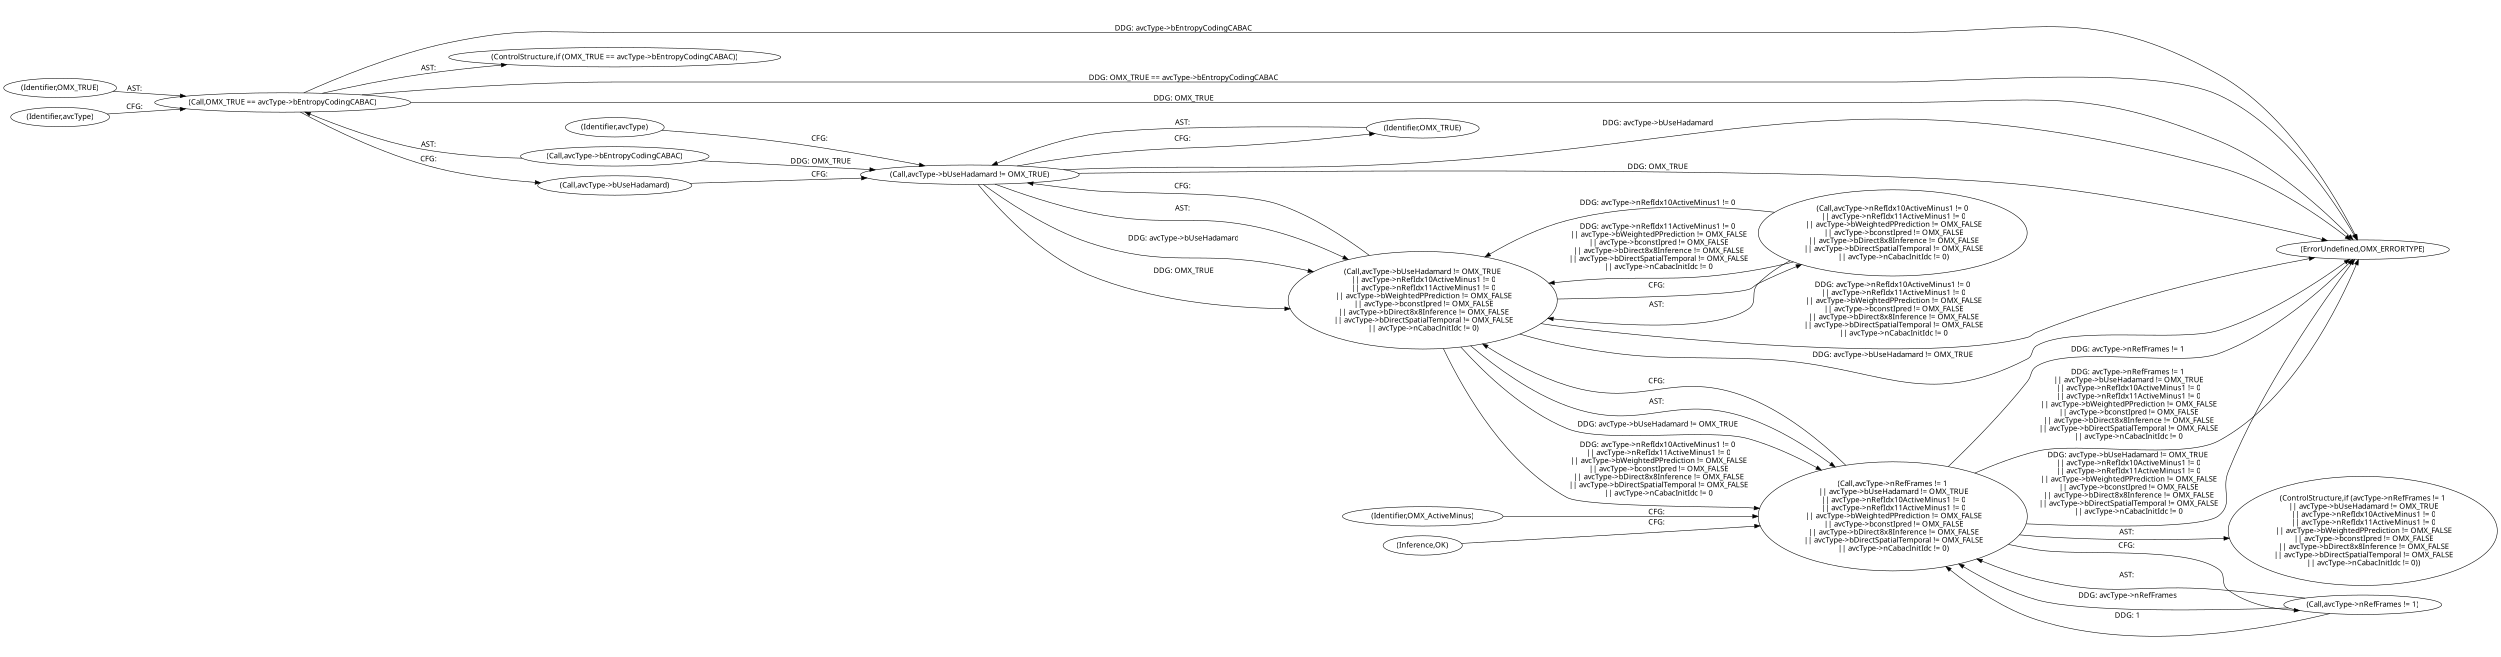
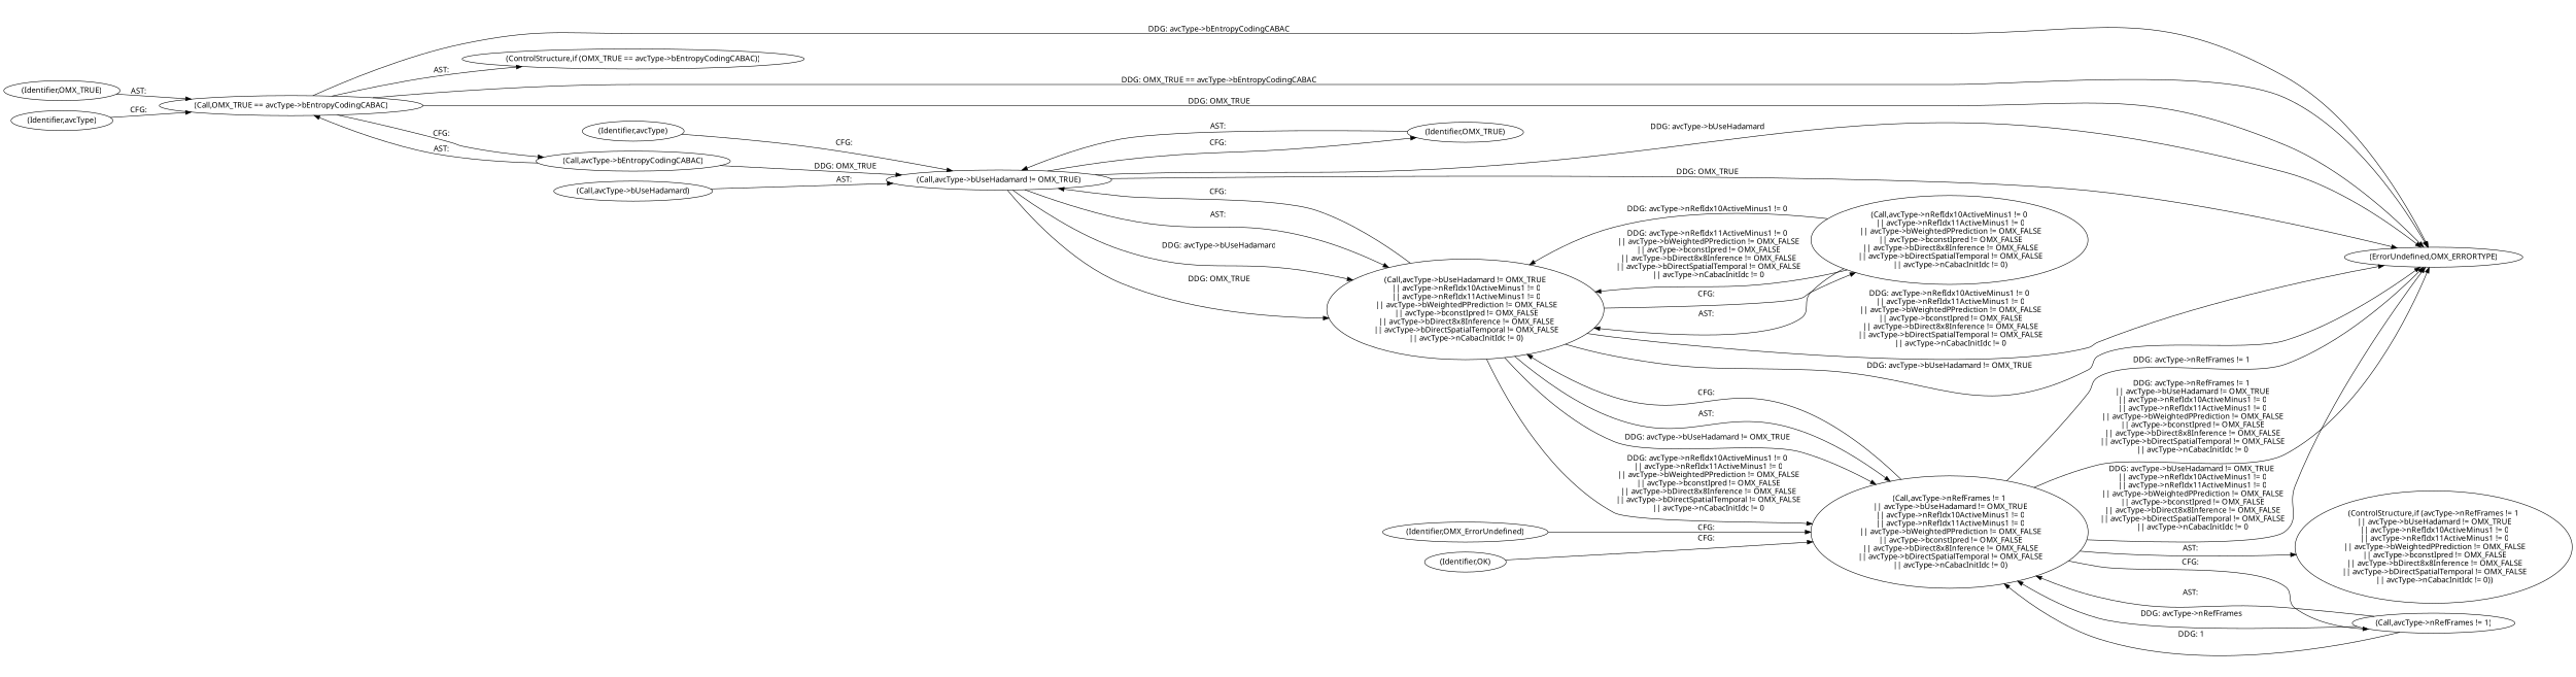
  digraph {
    fontname="Noto Sans"
    rankdir=LR
    node [fontname="Noto Sans"]
    edge [fontname="Noto Sans"]
    n1 [label="(Call,OMX_TRUE == avcType->bEntropyCodingCABAC)"]
    n2 [label="(ControlStructure,if (OMX_TRUE == avcType->bEntropyCodingCABAC))"]
    n3 [label="(Call,avcType->bEntropyCodingCABAC)"]
    n4 [label="(ErrorUndefined,OMX_ERRORTYPE)"]
    n5 [label="(Call,avcType->bUseHadamard != OMX_TRUE)"]
    n6 [label="(Call,avcType->bUseHadamard != OMX_TRUE\n || avcType->nRefIdx10ActiveMinus1 != 0\n || avcType->nRefIdx11ActiveMinus1 != 0\n || avcType->bWeightedPPrediction != OMX_FALSE\n || avcType->bconstIpred != OMX_FALSE\n || avcType->bDirect8x8Inference != OMX_FALSE\n || avcType->bDirectSpatialTemporal != OMX_FALSE\n || avcType->nCabacInitIdc != 0)"]
    n7 [label="(Identifier,OMX_TRUE)"]
    n8 [label="(Call,avcType->nRefFrames != 1\n || avcType->bUseHadamard != OMX_TRUE\n || avcType->nRefIdx10ActiveMinus1 != 0\n || avcType->nRefIdx11ActiveMinus1 != 0\n || avcType->bWeightedPPrediction != OMX_FALSE\n || avcType->bconstIpred != OMX_FALSE\n || avcType->bDirect8x8Inference != OMX_FALSE\n || avcType->bDirectSpatialTemporal != OMX_FALSE\n || avcType->nCabacInitIdc != 0)"]
    n9 [label="(Call,avcType->nRefIdx10ActiveMinus1 != 0\n || avcType->nRefIdx11ActiveMinus1 != 0\n || avcType->bWeightedPPrediction != OMX_FALSE\n || avcType->bconstIpred != OMX_FALSE\n || avcType->bDirect8x8Inference != OMX_FALSE\n || avcType->bDirectSpatialTemporal != OMX_FALSE\n || avcType->nCabacInitIdc != 0)"]
    n10 [label="(ControlStructure,if (avcType->nRefFrames != 1\n || avcType->bUseHadamard != OMX_TRUE\n || avcType->nRefIdx10ActiveMinus1 != 0\n || avcType->nRefIdx11ActiveMinus1 != 0\n || avcType->bWeightedPPrediction != OMX_FALSE\n || avcType->bconstIpred != OMX_FALSE\n || avcType->bDirect8x8Inference != OMX_FALSE\n || avcType->bDirectSpatialTemporal != OMX_FALSE\n || avcType->nCabacInitIdc != 0))"]
    n11 [label="(Call,avcType->nRefFrames != 1)"]
-   n12 [label="(Identifier,OMX_ActiveMinus)"]
+   n12 [label="(Identifier,OMX_ErrorUndefined)"]
    n13 [label="(Call,avcType->bUseHadamard)"]
    n14 [label="(Identifier,avcType)"]
    n15 [label="(Identifier,OMX_TRUE)"]
-   n16 [label="(Inference,OK)"]
+   n16 [label="(Identifier,OK)"]
    n17 [label="(Identifier,avcType)"]
    n1 -> n2 [label="AST: "]
-   n1 -> n13 [label="CFG: "]
+   n1 -> n3 [label="CFG: "]
    n1 -> n4 [label="DDG: avcType->bEntropyCodingCABAC"]
    n1 -> n4 [label="DDG: OMX_TRUE == avcType->bEntropyCodingCABAC"]
    n1 -> n4 [label="DDG: OMX_TRUE"]
    n3 -> n1 [label="AST: "]
    n3 -> n5 [label="DDG: OMX_TRUE"]
    n5 -> n4 [label="DDG: avcType->bUseHadamard"]
    n5 -> n4 [label="DDG: OMX_TRUE"]
    n5 -> n6 [label="AST: "]
    n5 -> n6 [label="DDG: avcType->bUseHadamard"]
    n5 -> n6 [label="DDG: OMX_TRUE"]
    n5 -> n7 [label="CFG: "]
    n6 -> n4 [label="DDG: avcType->nRefIdx10ActiveMinus1 != 0\n || avcType->nRefIdx11ActiveMinus1 != 0\n || avcType->bWeightedPPrediction != OMX_FALSE\n || avcType->bconstIpred != OMX_FALSE\n || avcType->bDirect8x8Inference != OMX_FALSE\n || avcType->bDirectSpatialTemporal != OMX_FALSE\n || avcType->nCabacInitIdc != 0"]
    n6 -> n4 [label="DDG: avcType->bUseHadamard != OMX_TRUE"]
    n6 -> n5 [label="CFG: "]
    n6 -> n8 [label="AST: "]
    n6 -> n8 [label="DDG: avcType->bUseHadamard != OMX_TRUE"]
    n6 -> n8 [label="DDG: avcType->nRefIdx10ActiveMinus1 != 0\n || avcType->nRefIdx11ActiveMinus1 != 0\n || avcType->bWeightedPPrediction != OMX_FALSE\n || avcType->bconstIpred != OMX_FALSE\n || avcType->bDirect8x8Inference != OMX_FALSE\n || avcType->bDirectSpatialTemporal != OMX_FALSE\n || avcType->nCabacInitIdc != 0"]
    n6 -> n9 [label="CFG: "]
    n7 -> n5 [label="AST: "]
    n8 -> n4 [label="DDG: avcType->bUseHadamard != OMX_TRUE\n || avcType->nRefIdx10ActiveMinus1 != 0\n || avcType->nRefIdx11ActiveMinus1 != 0\n || avcType->bWeightedPPrediction != OMX_FALSE\n || avcType->bconstIpred != OMX_FALSE\n || avcType->bDirect8x8Inference != OMX_FALSE\n || avcType->bDirectSpatialTemporal != OMX_FALSE\n || avcType->nCabacInitIdc != 0"]
    n8 -> n4 [label="DDG: avcType->nRefFrames != 1"]
    n8 -> n4 [label="DDG: avcType->nRefFrames != 1\n || avcType->bUseHadamard != OMX_TRUE\n || avcType->nRefIdx10ActiveMinus1 != 0\n || avcType->nRefIdx11ActiveMinus1 != 0\n || avcType->bWeightedPPrediction != OMX_FALSE\n || avcType->bconstIpred != OMX_FALSE\n || avcType->bDirect8x8Inference != OMX_FALSE\n || avcType->bDirectSpatialTemporal != OMX_FALSE\n || avcType->nCabacInitIdc != 0"]
    n8 -> n6 [label="CFG: "]
    n8 -> n10 [label="AST: "]
    n8 -> n11 [label="CFG: "]
    n9 -> n6 [label="AST: "]
    n9 -> n6 [label="DDG: avcType->nRefIdx10ActiveMinus1 != 0"]
    n9 -> n6 [label="DDG: avcType->nRefIdx11ActiveMinus1 != 0\n || avcType->bWeightedPPrediction != OMX_FALSE\n || avcType->bconstIpred != OMX_FALSE\n || avcType->bDirect8x8Inference != OMX_FALSE\n || avcType->bDirectSpatialTemporal != OMX_FALSE\n || avcType->nCabacInitIdc != 0"]
    n11 -> n8 [label="AST: "]
    n11 -> n8 [label="DDG: avcType->nRefFrames"]
    n11 -> n8 [label="DDG: 1"]
    n12 -> n8 [label="CFG: "]
-   n13 -> n5 [label="CFG: "]
+   n13 -> n5 [label="AST: "]
    n14 -> n5 [label="CFG: "]
    n15 -> n1 [label="AST: "]
    n16 -> n8 [label="CFG: "]
    n17 -> n1 [label="CFG: "]
  }
